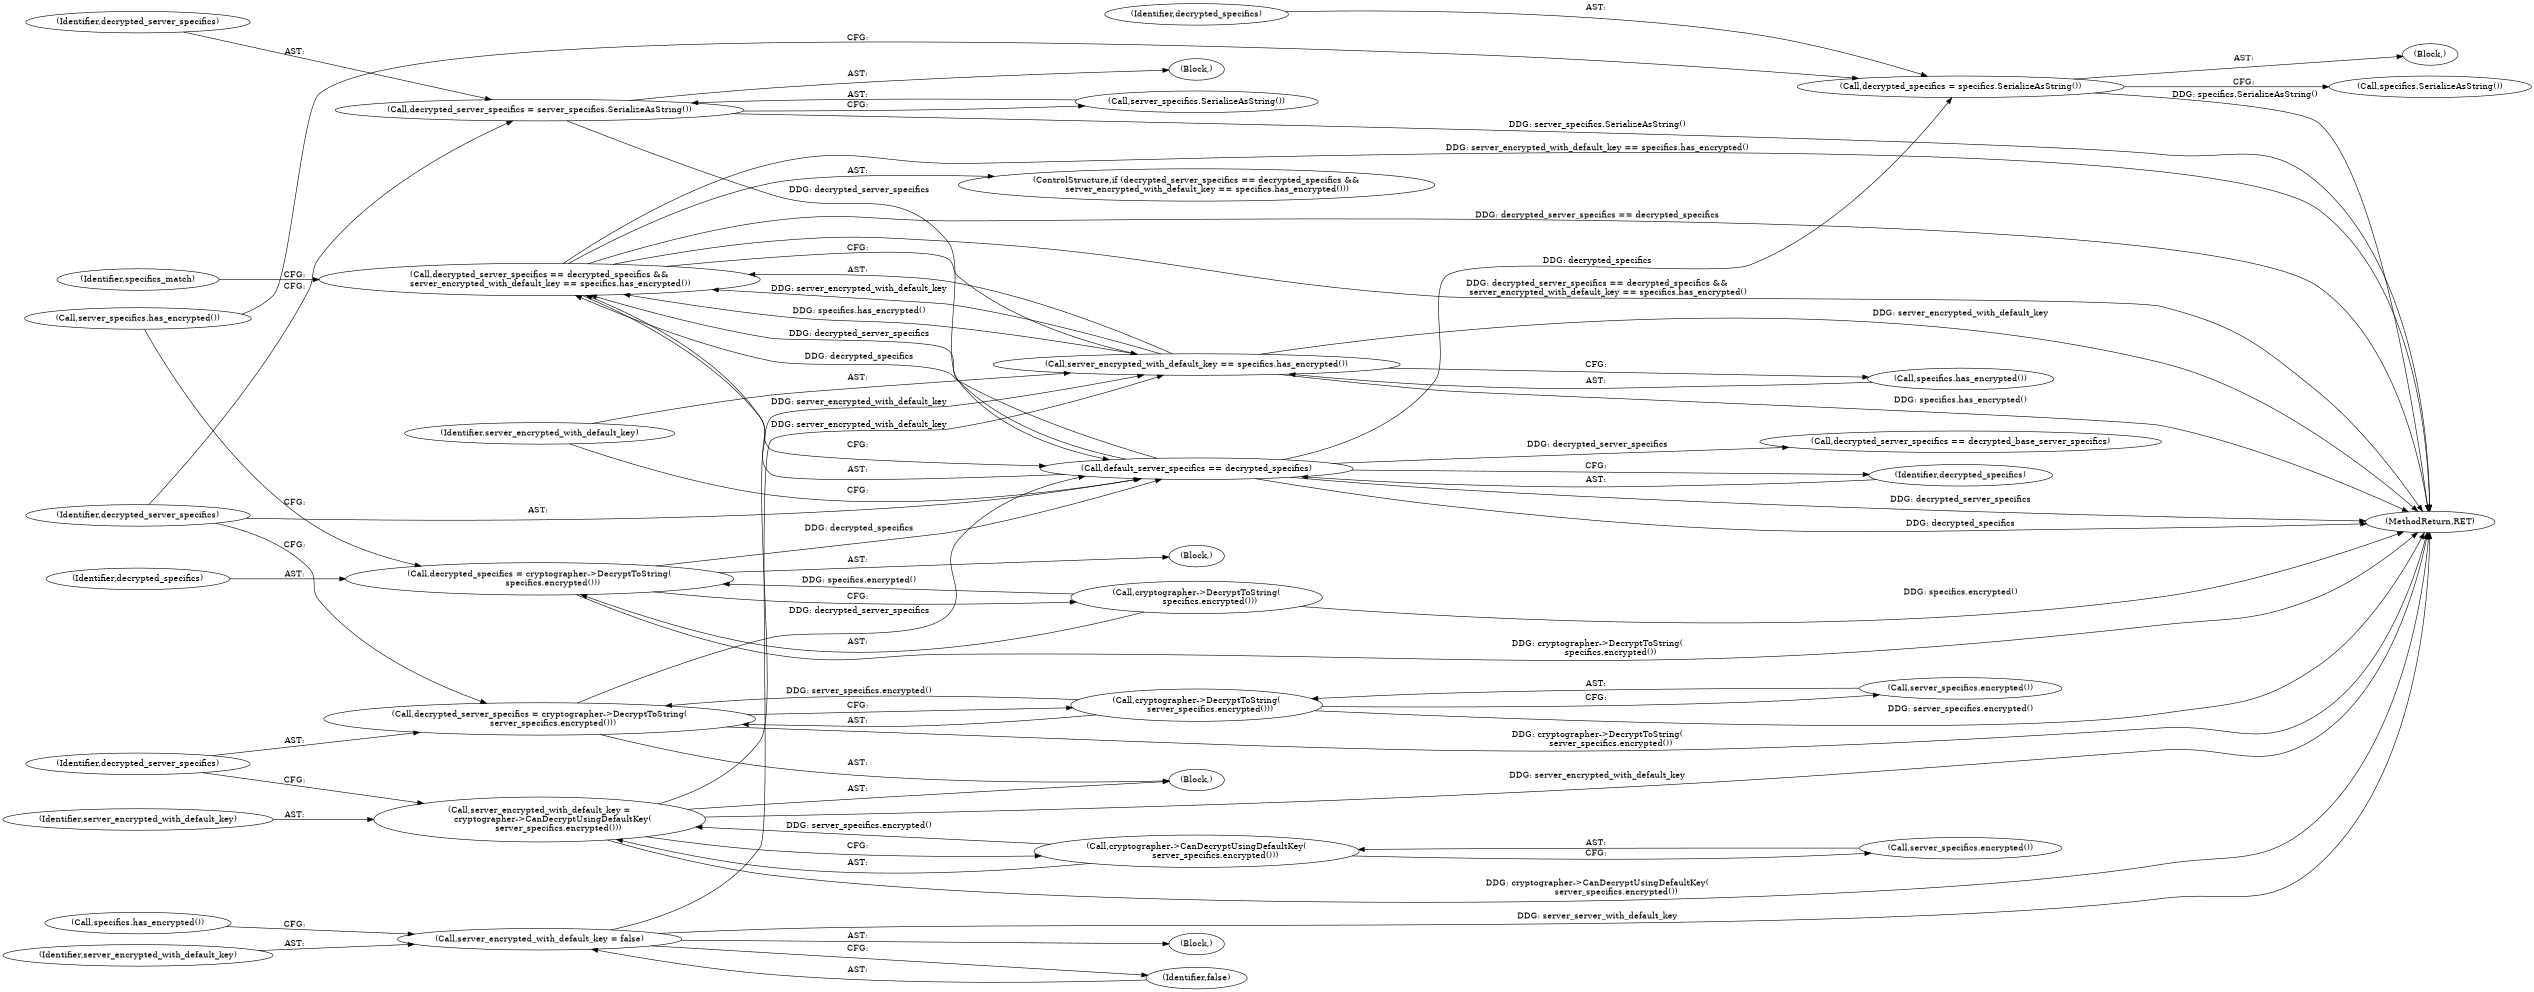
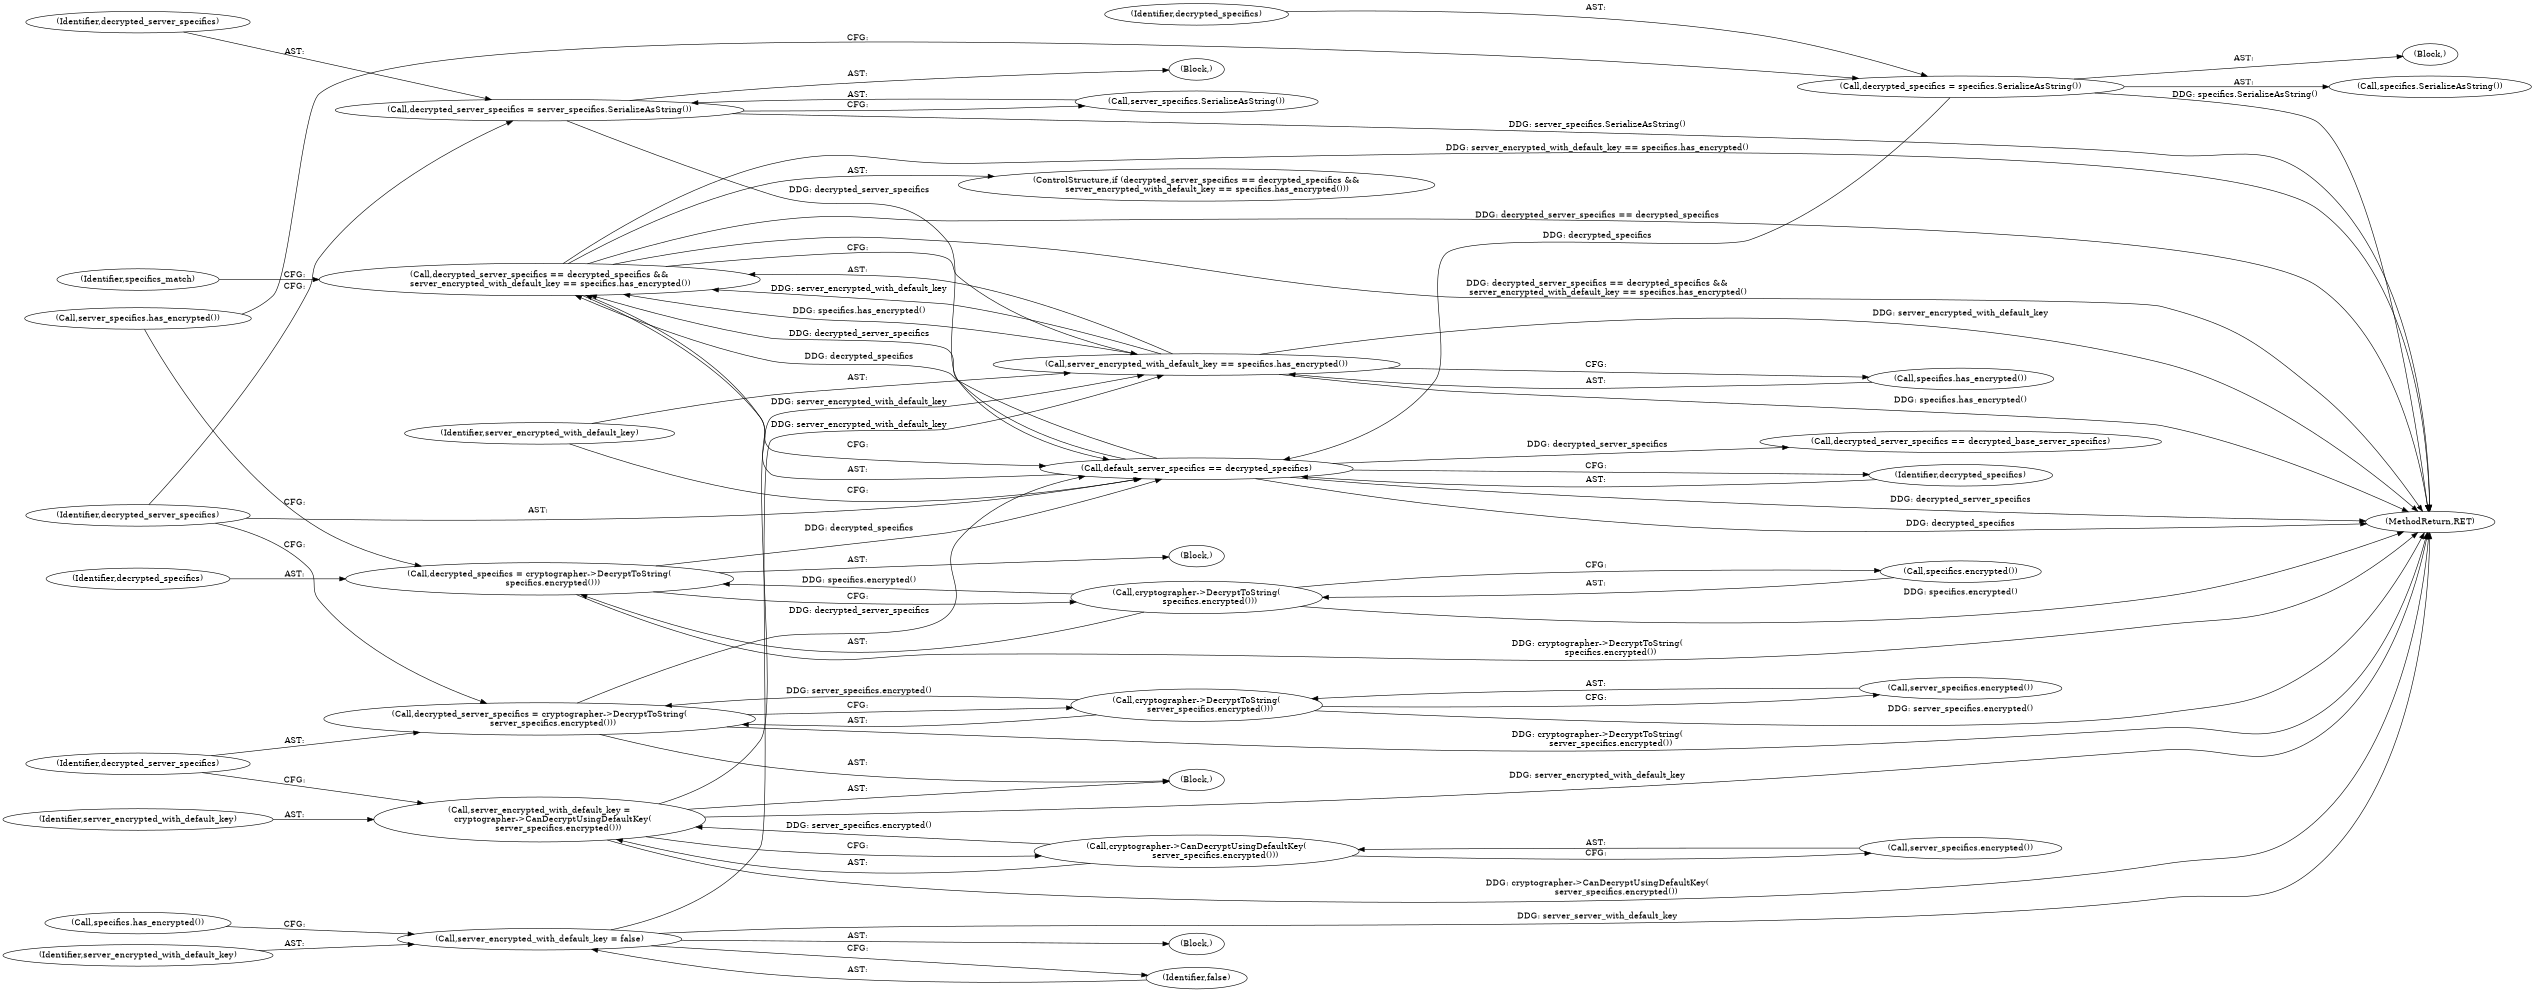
  digraph {
    rankdir=LR
    n1 [label="(Call,decrypted_server_specifics == decrypted_specifics &&\n        server_encrypted_with_default_key == specifics.has_encrypted())"]
    n2 [label="(Call,default_server_specifics == decrypted_specifics)"]
    n3 [label="(Call,server_encrypted_with_default_key == specifics.has_encrypted())"]
    n4 [label="(MethodReturn,RET)"]
    n5 [label="(ControlStructure,if (decrypted_server_specifics == decrypted_specifics &&\n        server_encrypted_with_default_key == specifics.has_encrypted()))"]
    n6 [label="(Call,decrypted_server_specifics == decrypted_base_server_specifics)"]
    n7 [label="(Identifier,decrypted_specifics)"]
    n8 [label="(Call,specifics.has_encrypted())"]
    n9 [label="(Call,decrypted_server_specifics = cryptographer->DecryptToString(\n          server_specifics.encrypted()))"]
    n10 [label="(Call,cryptographer->DecryptToString(\n          server_specifics.encrypted()))"]
    n11 [label="(Block,)"]
    n12 [label="(Call,server_specifics.encrypted())"]
    n13 [label="(Call,decrypted_server_specifics = server_specifics.SerializeAsString())"]
    n14 [label="(Call,server_specifics.SerializeAsString())"]
    n15 [label="(Block,)"]
    n16 [label="(Call,decrypted_specifics = specifics.SerializeAsString())"]
    n17 [label="(Block,)"]
    n18 [label="(Call,specifics.SerializeAsString())"]
    n19 [label="(Call,decrypted_specifics = cryptographer->DecryptToString(\n          specifics.encrypted()))"]
    n20 [label="(Call,cryptographer->DecryptToString(\n          specifics.encrypted()))"]
    n21 [label="(Block,)"]
+   n22 [label="(Call,specifics.encrypted())"]
    n23 [label="(Call,server_encrypted_with_default_key =\n          cryptographer->CanDecryptUsingDefaultKey(\n              server_specifics.encrypted()))"]
    n24 [label="(Call,cryptographer->CanDecryptUsingDefaultKey(\n              server_specifics.encrypted()))"]
    n25 [label="(Call,server_specifics.encrypted())"]
    n26 [label="(Call,server_encrypted_with_default_key = false)"]
    n27 [label="(Identifier,false)"]
    n28 [label="(Block,)"]
    n29 [label="(Identifier,decrypted_specifics)"]
    n30 [label="(Identifier,decrypted_server_specifics)"]
    n31 [label="(Identifier,decrypted_server_specifics)"]
    n32 [label="(Identifier,decrypted_specifics)"]
    n33 [label="(Identifier,server_encrypted_with_default_key)"]
    n34 [label="(Identifier,decrypted_server_specifics)"]
    n35 [label="(Identifier,server_encrypted_with_default_key)"]
    n36 [label="(Call,specifics.has_encrypted())"]
    n37 [label="(Identifier,server_encrypted_with_default_key)"]
    n38 [label="(Call,server_specifics.has_encrypted())"]
    n39 [label="(Identifier,specifics_match)"]
    n1 -> n2 [label="CFG: "]
    n1 -> n3 [label="CFG: "]
    n1 -> n4 [label="DDG: server_encrypted_with_default_key == specifics.has_encrypted()"]
    n1 -> n4 [label="DDG: decrypted_server_specifics == decrypted_specifics"]
    n1 -> n4 [label="DDG: decrypted_server_specifics == decrypted_specifics &&\n        server_encrypted_with_default_key == specifics.has_encrypted()"]
    n1 -> n5 [label="AST: "]
    n2 -> n1 [label="AST: "]
    n2 -> n1 [label="DDG: decrypted_server_specifics"]
    n2 -> n1 [label="DDG: decrypted_specifics"]
    n2 -> n4 [label="DDG: decrypted_server_specifics"]
    n2 -> n4 [label="DDG: decrypted_specifics"]
    n2 -> n6 [label="DDG: decrypted_server_specifics"]
    n2 -> n7 [label="CFG: "]
    n3 -> n1 [label="AST: "]
    n3 -> n1 [label="DDG: server_encrypted_with_default_key"]
    n3 -> n1 [label="DDG: specifics.has_encrypted()"]
    n3 -> n4 [label="DDG: specifics.has_encrypted()"]
    n3 -> n4 [label="DDG: server_encrypted_with_default_key"]
    n3 -> n8 [label="CFG: "]
    n7 -> n2 [label="AST: "]
    n8 -> n3 [label="AST: "]
    n9 -> n2 [label="DDG: decrypted_server_specifics"]
    n9 -> n4 [label="DDG: cryptographer->DecryptToString(\n          server_specifics.encrypted())"]
    n9 -> n10 [label="CFG: "]
    n9 -> n11 [label="AST: "]
    n10 -> n4 [label="DDG: server_specifics.encrypted()"]
    n10 -> n9 [label="AST: "]
    n10 -> n9 [label="DDG: server_specifics.encrypted()"]
    n10 -> n12 [label="CFG: "]
    n12 -> n10 [label="AST: "]
    n13 -> n2 [label="DDG: decrypted_server_specifics"]
    n13 -> n4 [label="DDG: server_specifics.SerializeAsString()"]
    n13 -> n14 [label="CFG: "]
    n13 -> n15 [label="AST: "]
    n14 -> n13 [label="AST: "]
-   n2 -> n16 [label="DDG: decrypted_specifics"]
+   n16 -> n2 [label="DDG: decrypted_specifics"]
    n16 -> n4 [label="DDG: specifics.SerializeAsString()"]
    n16 -> n17 [label="AST: "]
-   n16 -> n18 [label="CFG: "]
+   n16 -> n18 [label="AST: "]
    n19 -> n2 [label="DDG: decrypted_specifics"]
    n19 -> n4 [label="DDG: cryptographer->DecryptToString(\n          specifics.encrypted())"]
    n19 -> n20 [label="CFG: "]
    n19 -> n21 [label="AST: "]
    n20 -> n4 [label="DDG: specifics.encrypted()"]
    n20 -> n19 [label="AST: "]
    n20 -> n19 [label="DDG: specifics.encrypted()"]
+   n20 -> n22 [label="CFG: "]
+   n22 -> n20 [label="AST: "]
    n23 -> n3 [label="DDG: server_encrypted_with_default_key"]
    n23 -> n4 [label="DDG: cryptographer->CanDecryptUsingDefaultKey(\n              server_specifics.encrypted())"]
    n23 -> n4 [label="DDG: server_encrypted_with_default_key"]
    n23 -> n11 [label="AST: "]
    n23 -> n24 [label="CFG: "]
    n24 -> n23 [label="AST: "]
    n24 -> n23 [label="DDG: server_specifics.encrypted()"]
    n24 -> n25 [label="CFG: "]
    n25 -> n24 [label="AST: "]
    n26 -> n3 [label="DDG: server_encrypted_with_default_key"]
    n26 -> n4 [label="DDG: server_server_with_default_key"]
    n26 -> n27 [label="CFG: "]
    n26 -> n28 [label="AST: "]
    n27 -> n26 [label="AST: "]
    n29 -> n19 [label="AST: "]
    n30 -> n9 [label="AST: "]
    n30 -> n23 [label="CFG: "]
    n31 -> n13 [label="AST: "]
    n32 -> n16 [label="AST: "]
    n33 -> n26 [label="AST: "]
    n34 -> n2 [label="AST: "]
    n34 -> n9 [label="CFG: "]
    n34 -> n13 [label="CFG: "]
    n35 -> n23 [label="AST: "]
    n36 -> n26 [label="CFG: "]
    n37 -> n2 [label="CFG: "]
    n37 -> n3 [label="AST: "]
    n38 -> n16 [label="CFG: "]
    n38 -> n19 [label="CFG: "]
    n39 -> n1 [label="CFG: "]
  }
